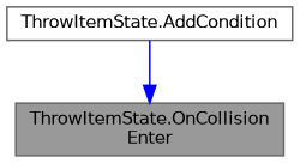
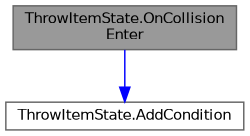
  digraph {
    rankdir=TB
    node [color=gray40 fontname=Helvetica fontsize=10 shape=box style=filled]
    n1 [fillcolor=grey60 fontcolor=black height=0.2 label="ThrowItemState.OnCollision\lEnter" width=0.4]
    n2 [fillcolor=white height=0.2 label="ThrowItemState.AddCondition" width=0.4]
-   n2 -> n1 [color=blue fontname=Helvetica fontsize=10 labelfontname=Helvetica labelfontsize=10 style=solid]
+   n1 -> n2 [color=blue fontname=Helvetica fontsize=10 labelfontname=Helvetica labelfontsize=10 style=solid]
  }
